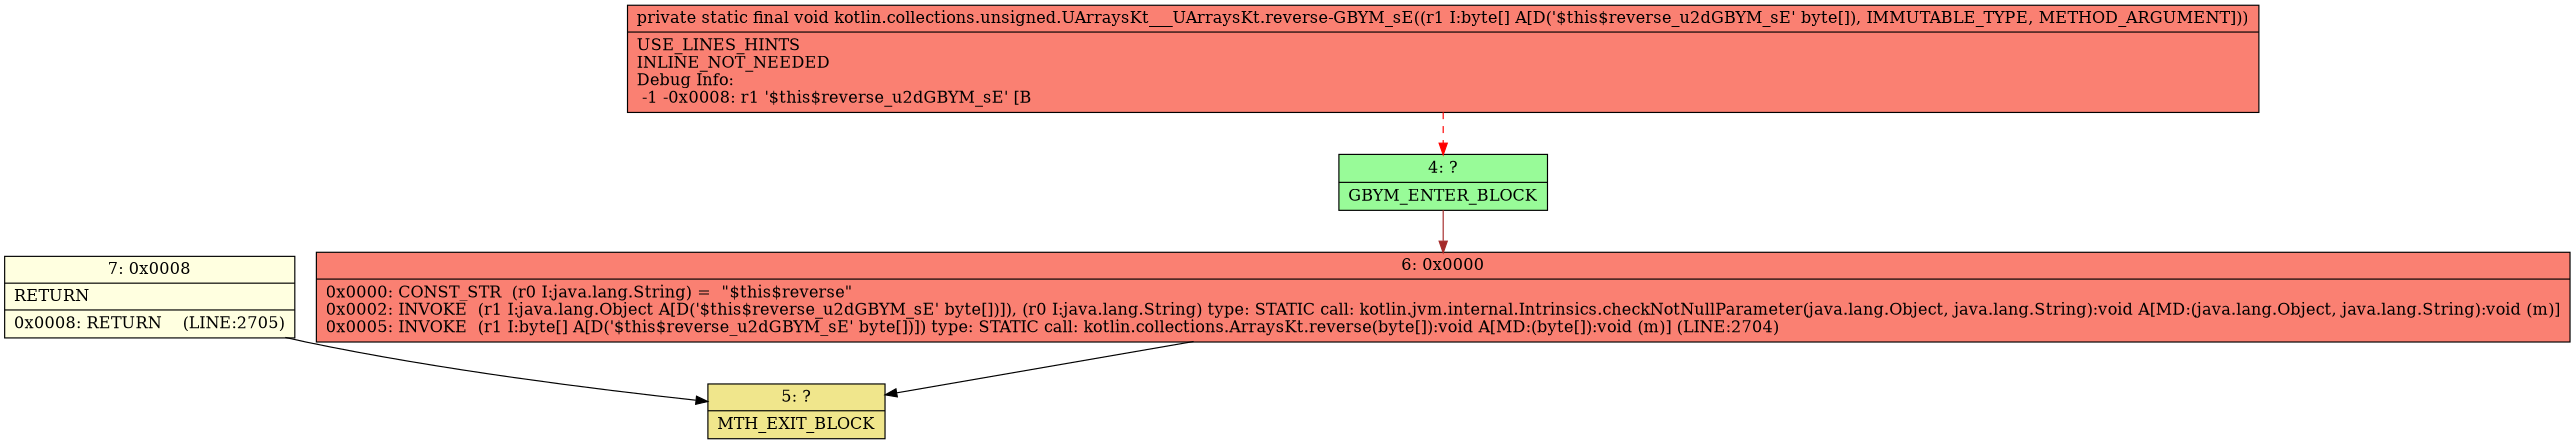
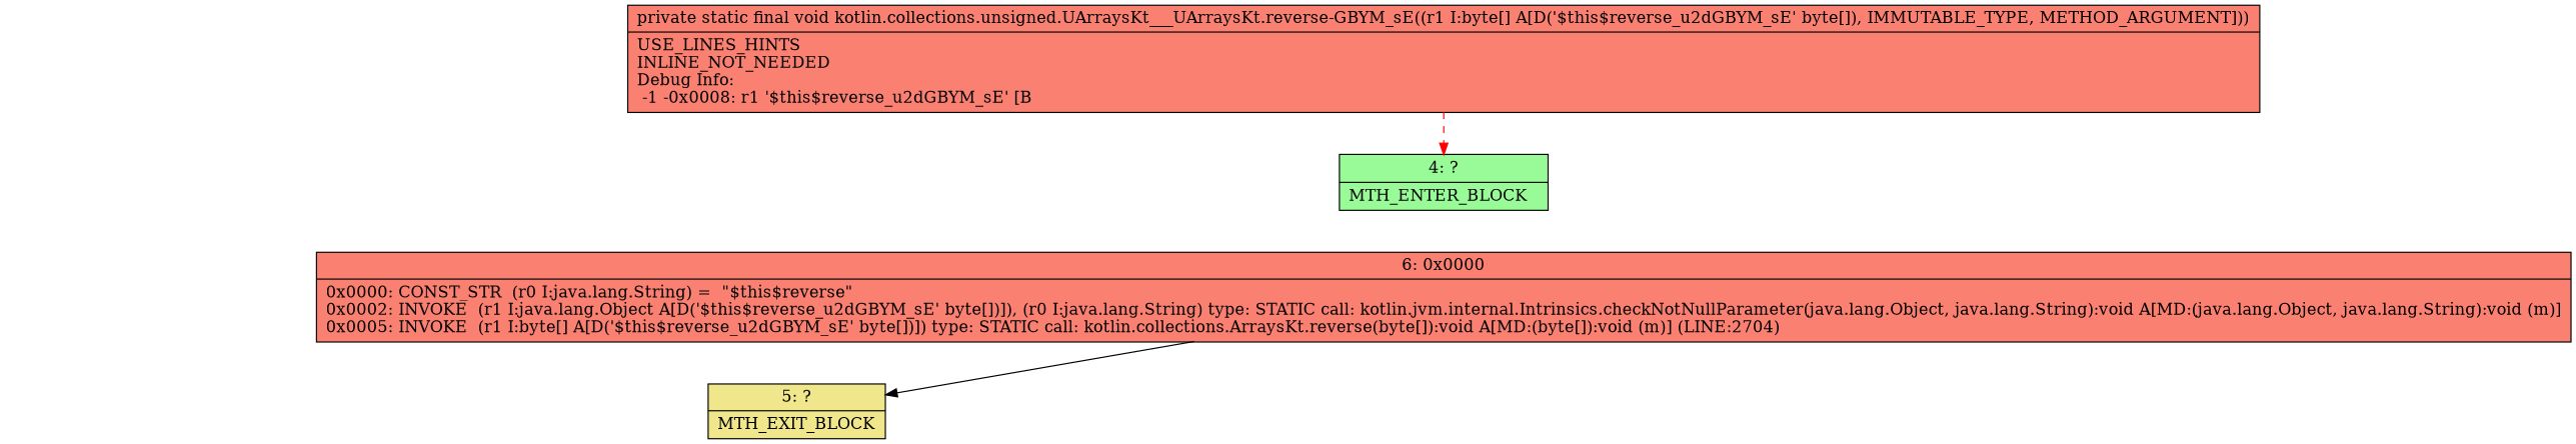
  digraph {
    node [fillcolor=salmon shape=record style=filled]
    edge [color=black style=solid]
-   n1 [fillcolor=palegreen label="{4\:\ ?|GBYM_ENTER_BLOCK\l}"]
+   n1 [fillcolor=palegreen label="{4\:\ ?|MTH_ENTER_BLOCK\l}"]
    n2 [label="{6\:\ 0x0000|0x0000: CONST_STR  (r0 I:java.lang.String) =  \"$this$reverse\" \l0x0002: INVOKE  (r1 I:java.lang.Object A[D('$this$reverse_u2dGBYM_sE' byte[])]), (r0 I:java.lang.String) type: STATIC call: kotlin.jvm.internal.Intrinsics.checkNotNullParameter(java.lang.Object, java.lang.String):void A[MD:(java.lang.Object, java.lang.String):void (m)]\l0x0005: INVOKE  (r1 I:byte[] A[D('$this$reverse_u2dGBYM_sE' byte[])]) type: STATIC call: kotlin.collections.ArraysKt.reverse(byte[]):void A[MD:(byte[]):void (m)] (LINE:2704)\l}"]
    n3 [fillcolor=khaki label="{5\:\ ?|MTH_EXIT_BLOCK\l}"]
-   n4 [fillcolor=lightyellow label="{7\:\ 0x0008|RETURN\l|0x0008: RETURN    (LINE:2705)\l}"]
    n5 [label="{private static final void kotlin.collections.unsigned.UArraysKt___UArraysKt.reverse\-GBYM_sE((r1 I:byte[] A[D('$this$reverse_u2dGBYM_sE' byte[]), IMMUTABLE_TYPE, METHOD_ARGUMENT]))  | USE_LINES_HINTS\lINLINE_NOT_NEEDED\lDebug Info:\l  \-1 \-0x0008: r1 '$this$reverse_u2dGBYM_sE' [B\l}"]
-   n1 -> n2 [color=brown]
    n2 -> n3
-   n4 -> n3
    n5 -> n1 [color=red style=dashed]
  }
